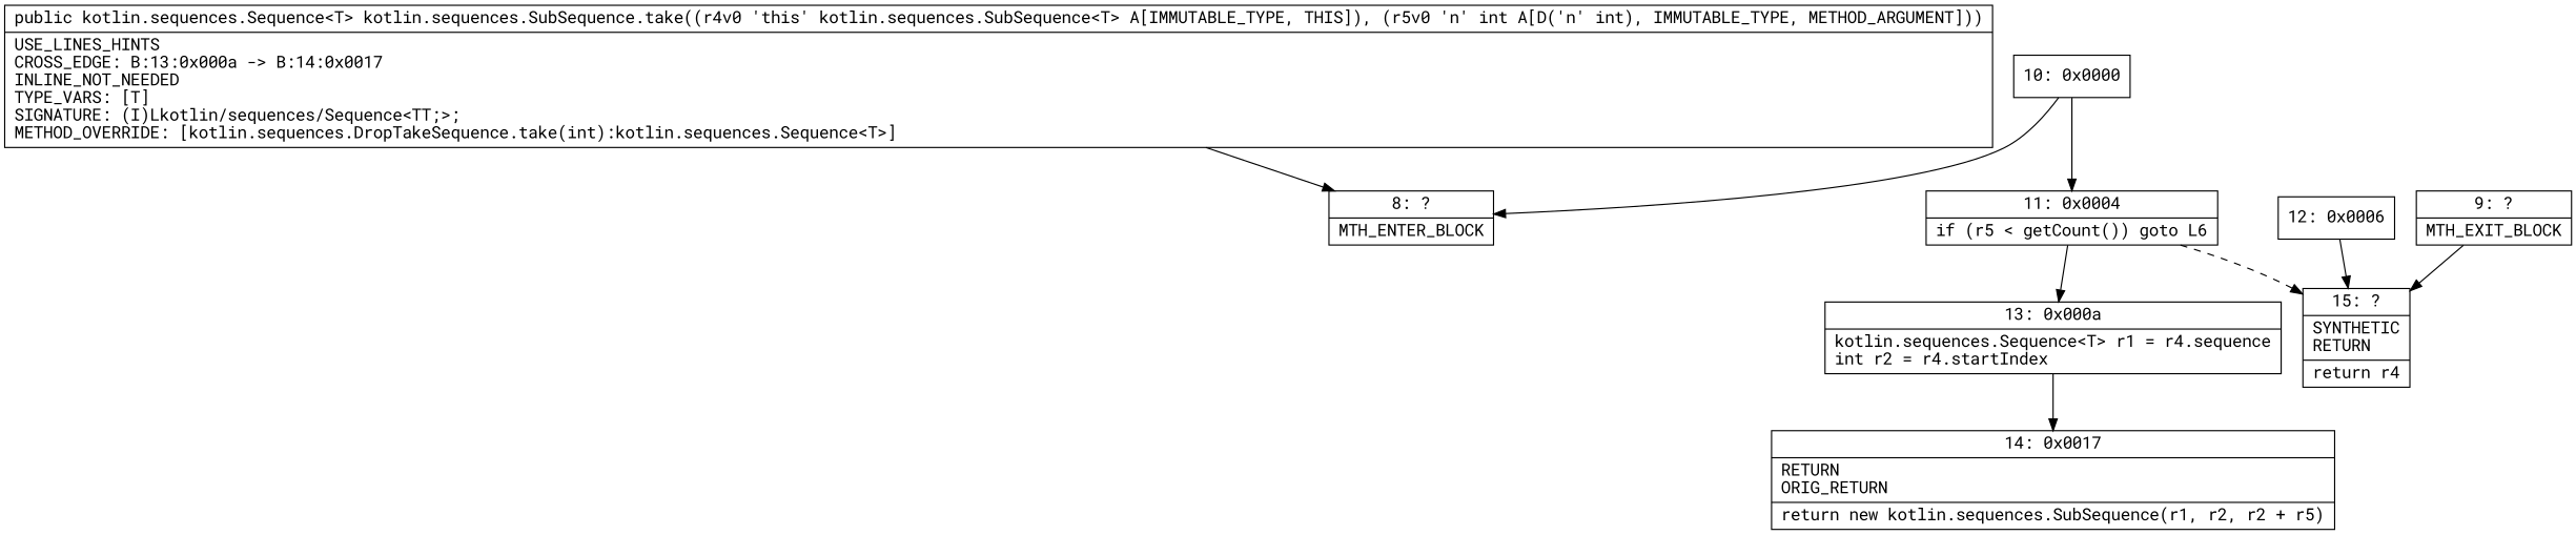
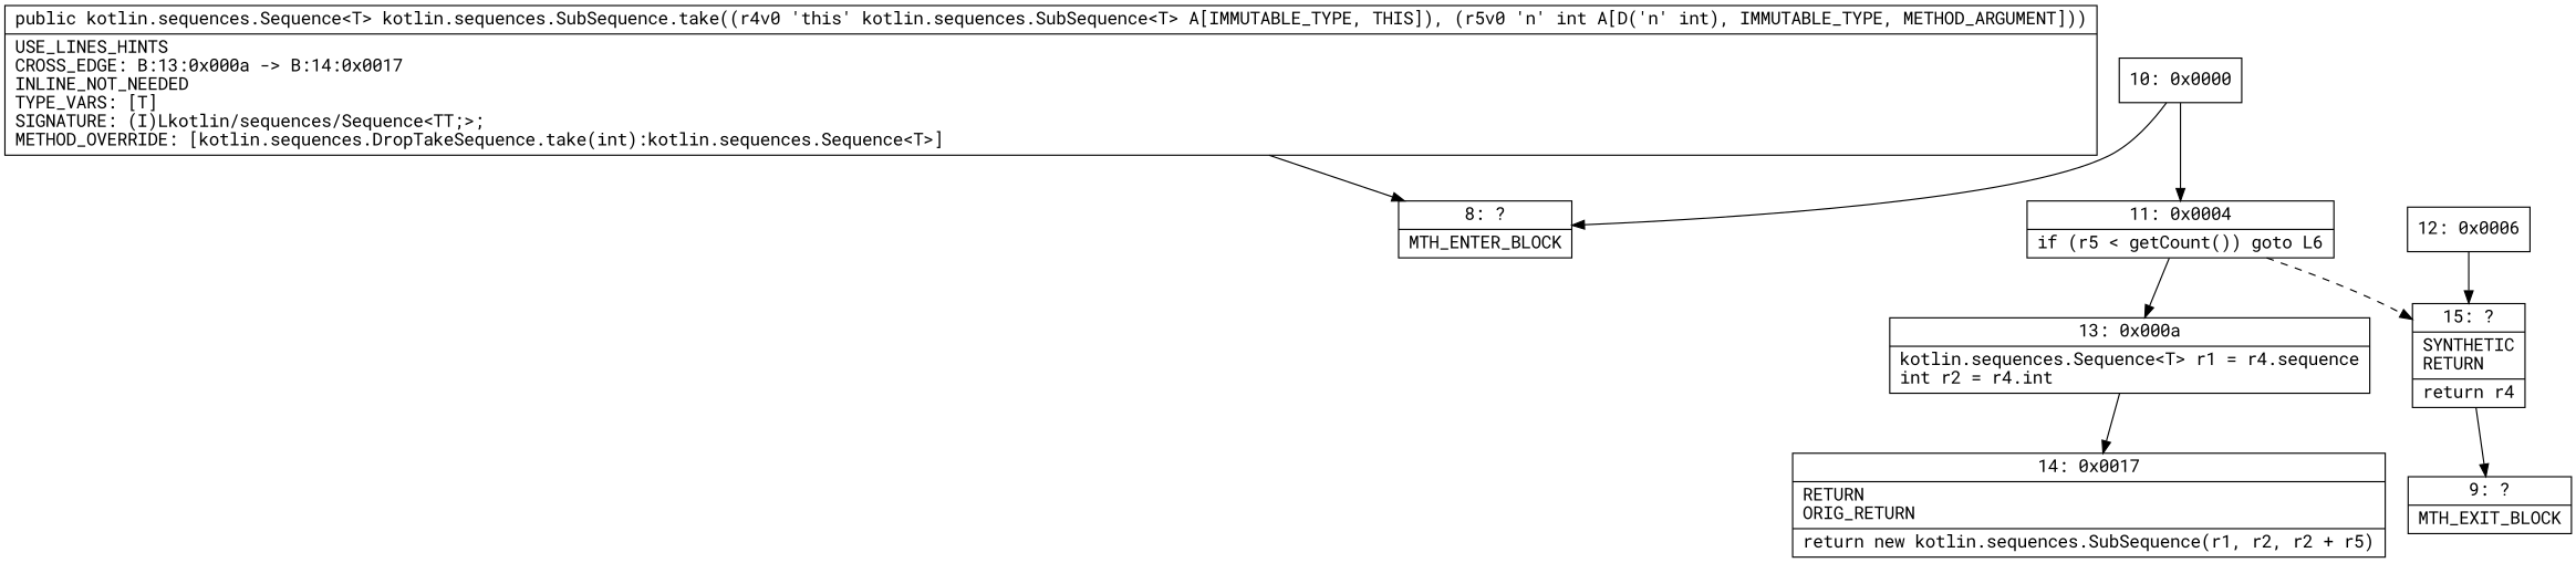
  digraph {
    fontname="Roboto Mono"
    node [fontname="Roboto Mono" shape=record]
    edge [fontname="Roboto Mono"]
    n1 [label="{8\:\ ?|MTH_ENTER_BLOCK\l}"]
    n2 [label="{10\:\ 0x0000}"]
    n3 [label="{11\:\ 0x0004|if (r5 \< getCount()) goto L6\l}"]
-   n4 [label="{13\:\ 0x000a|kotlin.sequences.Sequence\<T\> r1 = r4.sequence\lint r2 = r4.startIndex\l}"]
+   n4 [label="{13\:\ 0x000a|kotlin.sequences.Sequence\<T\> r1 = r4.sequence\lint r2 = r4.int\l}"]
    n5 [label="{15\:\ ?|SYNTHETIC\lRETURN\l|return r4\l}"]
    n6 [label="{12\:\ 0x0006}"]
    n7 [label="{14\:\ 0x0017|RETURN\lORIG_RETURN\l|return new kotlin.sequences.SubSequence(r1, r2, r2 + r5)\l}"]
    n8 [label="{9\:\ ?|MTH_EXIT_BLOCK\l}"]
    n9 [label="{public kotlin.sequences.Sequence\<T\> kotlin.sequences.SubSequence.take((r4v0 'this' kotlin.sequences.SubSequence\<T\> A[IMMUTABLE_TYPE, THIS]), (r5v0 'n' int A[D('n' int), IMMUTABLE_TYPE, METHOD_ARGUMENT]))  | USE_LINES_HINTS\lCROSS_EDGE: B:13:0x000a \-\> B:14:0x0017\lINLINE_NOT_NEEDED\lTYPE_VARS: [T]\lSIGNATURE: (I)Lkotlin\/sequences\/Sequence\<TT;\>;\lMETHOD_OVERRIDE: [kotlin.sequences.DropTakeSequence.take(int):kotlin.sequences.Sequence\<T\>]\l}"]
    n2 -> n1
    n2 -> n3
    n3 -> n4
    n3 -> n5 [style=dashed]
    n4 -> n7
-   n8 -> n5
+   n5 -> n8
    n6 -> n5
    n9 -> n1
  }
